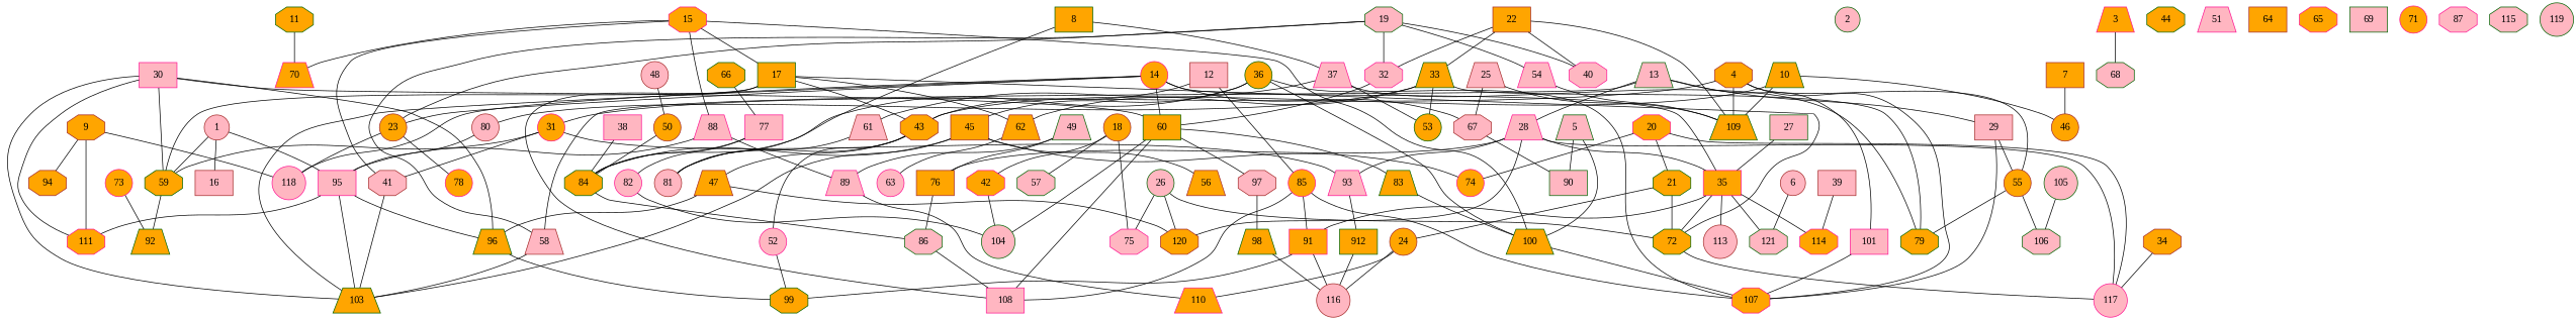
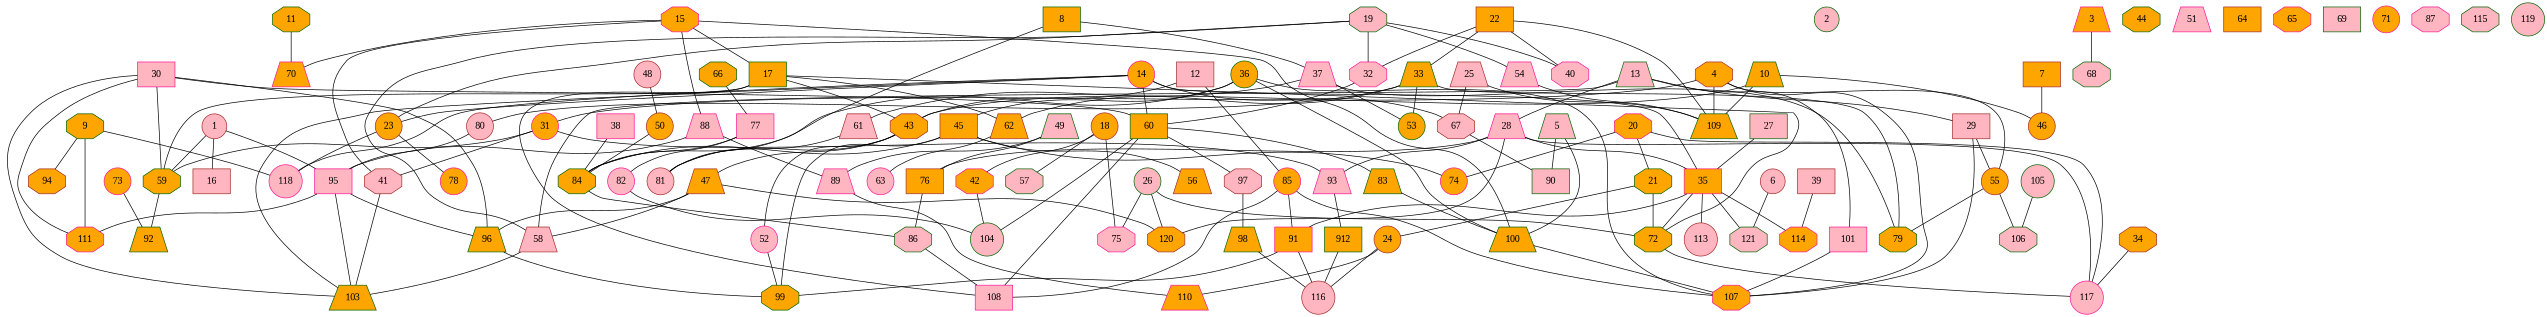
  graph {
    fontname="Liberation Serif"
    node [color=darkgreen fillcolor=orange fontname="Liberation Serif" shape=octagon style=filled]
    edge [fontname="Liberation Serif"]
    1 [color=brown fillcolor=lightpink shape=circle]
    16 [color=brown fillcolor=lightpink shape=box]
    59
    95 [color=deeppink fillcolor=lightpink shape=box]
    92 [shape=trapezium]
    111 [color=deeppink]
    103 [shape=trapezium]
    96 [shape=trapezium]
    2 [fillcolor=lightpink shape=circle]
    3 [color=deeppink shape=trapezium]
    68 [fillcolor=lightpink]
    4 [color=brown]
    31 [color=deeppink shape=circle]
    55 [color=brown shape=circle]
    107 [color=deeppink]
    109 [shape=trapezium]
    41 [color=brown fillcolor=lightpink]
    93 [color=deeppink fillcolor=lightpink shape=trapezium]
    79
    106 [fillcolor=lightpink]
    5 [fillcolor=lightpink shape=trapezium]
    90 [fillcolor=lightpink shape=box]
    100 [shape=trapezium]
    6 [color=brown fillcolor=lightpink shape=circle]
    121 [fillcolor=lightpink]
    7 [color=brown shape=box]
    46 [color=brown shape=circle]
    8 [shape=box]
    37 [color=deeppink fillcolor=lightpink shape=trapezium]
    81 [color=brown fillcolor=lightpink shape=circle]
    53 [shape=circle]
    61 [color=brown fillcolor=lightpink shape=trapezium]
    94 [color=brown]
-   9 [color=brown]
+   9
    118 [color=deeppink fillcolor=lightpink shape=circle]
    10 [shape=trapezium]
    43 [color=brown]
    47 [color=brown shape=trapezium]
    52 [color=deeppink fillcolor=lightpink shape=circle]
    70 [color=deeppink shape=trapezium]
    11
    12 [color=brown fillcolor=lightpink shape=box]
    85 [color=deeppink shape=circle]
    108 [color=deeppink fillcolor=lightpink shape=box]
    91 [color=deeppink shape=box]
    13 [fillcolor=lightpink shape=trapezium]
    28 [color=deeppink fillcolor=lightpink shape=trapezium]
    29 [color=brown fillcolor=lightpink shape=box]
    58 [color=brown fillcolor=lightpink shape=trapezium]
    101 [color=deeppink fillcolor=lightpink shape=box]
    35 [color=deeppink shape=box]
    117 [color=deeppink fillcolor=lightpink shape=circle]
    120 [color=brown]
    76 [color=brown shape=box]
    14 [color=deeppink shape=circle]
    23 [color=brown shape=circle]
    60 [shape=box]
    67 [color=brown fillcolor=lightpink]
    78 [color=deeppink shape=circle]
    72
    113 [color=brown fillcolor=lightpink shape=circle]
    114 [color=deeppink]
    104 [fillcolor=lightpink shape=circle]
    83 [shape=trapezium]
    97 [color=brown fillcolor=lightpink]
    15 [color=deeppink]
    17 [shape=box]
    88 [color=deeppink fillcolor=lightpink shape=trapezium]
    62 [color=brown shape=trapezium]
    89 [color=deeppink fillcolor=lightpink shape=trapezium]
    63 [color=deeppink fillcolor=lightpink shape=circle]
    18 [color=brown shape=circle]
    42 [color=deeppink]
    57 [fillcolor=lightpink]
    75 [color=deeppink fillcolor=lightpink]
    19 [fillcolor=lightpink]
    32 [color=deeppink fillcolor=lightpink]
    40 [color=deeppink fillcolor=lightpink]
    54 [color=deeppink fillcolor=lightpink shape=trapezium]
    20 [color=deeppink]
    21
    74 [color=deeppink shape=circle]
    24 [color=brown shape=circle]
    110 [color=deeppink shape=trapezium]
    116 [color=brown fillcolor=lightpink shape=circle]
    22 [color=brown shape=box]
    33 [shape=trapezium]
    80 [color=brown fillcolor=lightpink shape=circle]
    25 [color=brown fillcolor=lightpink shape=trapezium]
    26 [fillcolor=lightpink shape=circle]
    27 [fillcolor=lightpink shape=box]
    86 [fillcolor=lightpink]
    n93 [label=912 shape=box]
    30 [color=deeppink fillcolor=lightpink shape=box]
    99
    34 [color=brown]
    36 [shape=circle]
    45 [color=brown shape=box]
    84
    56 [color=brown shape=trapezium]
    38 [color=deeppink fillcolor=lightpink shape=box]
    39 [color=brown fillcolor=lightpink shape=box]
    44
    48 [color=brown fillcolor=lightpink shape=circle]
    50 [color=brown shape=circle]
    49 [fillcolor=lightpink shape=trapezium]
    51 [color=deeppink fillcolor=lightpink shape=trapezium]
    98 [shape=trapezium]
    64 [color=brown shape=box]
    65 [color=deeppink]
    77 [color=deeppink fillcolor=lightpink shape=box]
    66
    82 [color=deeppink fillcolor=lightpink shape=circle]
    69 [fillcolor=lightpink shape=box]
    71 [color=deeppink shape=circle]
    73 [color=deeppink shape=circle]
    87 [color=deeppink fillcolor=lightpink]
    105 [fillcolor=lightpink shape=circle]
    115 [fillcolor=lightpink]
    119 [fillcolor=lightpink shape=circle]
    1 -- 16
    1 -- 59
    1 -- 95
    59 -- 92
    95 -- 111
    95 -- 103
    95 -- 96
    96 -- 99
    3 -- 68
    4 -- 31
    4 -- 55
    4 -- 107
    4 -- 109
    31 -- 59
    31 -- 41
    31 -- 93
    55 -- 79
    55 -- 106
    41 -- 103
    93 -- n93
    5 -- 90
    5 -- 100
    100 -- 107
    6 -- 121
    7 -- 46
    8 -- 37
    8 -- 81
    37 -- 79
    37 -- 53
    37 -- 61
    61 -- 81
    9 -- 111
    9 -- 94
    9 -- 118
    10 -- 109
    10 -- 46
    10 -- 43
    43 -- 81
    43 -- 47
    43 -- 52
    47 -- 96
+   47 -- 58
    47 -- 120
    52 -- 99
    11 -- 70
    12 -- 43
    12 -- 85
    85 -- 107
    85 -- 108
    85 -- 91
    91 -- 116
    91 -- 99
    13 -- 28
    13 -- 29
    13 -- 58
    13 -- 101
    28 -- 93
    28 -- 35
    28 -- 117
    28 -- 120
    28 -- 76
    29 -- 55
    29 -- 107
    58 -- 103
    101 -- 107
    35 -- 121
    35 -- 91
    35 -- 72
    35 -- 113
    35 -- 114
    76 -- 86
    14 -- 103
    14 -- 118
    14 -- 35
    14 -- 23
    14 -- 60
    14 -- 67
    23 -- 118
    23 -- 78
    60 -- 108
    60 -- 104
    60 -- 83
    60 -- 97
    67 -- 90
    72 -- 117
    83 -- 100
    97 -- 98
    15 -- 41
    15 -- 100
    15 -- 70
    15 -- 17
    15 -- 88
    17 -- 59
    17 -- 43
    17 -- 108
    17 -- 72
    17 -- 62
    88 -- 95
    88 -- 89
    62 -- 63
    89 -- 110
    18 -- 42
    18 -- 57
    18 -- 75
    42 -- 104
    19 -- 58
    19 -- 23
    19 -- 32
    19 -- 40
    19 -- 54
    32 -- 60
    54 -- 109
    20 -- 117
    20 -- 21
    20 -- 74
    21 -- 72
    21 -- 24
    24 -- 110
    24 -- 116
    22 -- 109
    22 -- 32
    22 -- 40
    22 -- 33
    33 -- 79
    33 -- 53
    33 -- 62
    33 -- 80
    80 -- 95
    25 -- 109
    25 -- 67
    26 -- 120
    26 -- 72
    26 -- 75
    27 -- 35
    86 -- 108
    n93 -- 116
    30 -- 59
    30 -- 111
    30 -- 103
    30 -- 96
    30 -- 60
    34 -- 117
    36 -- 107
    36 -- 100
    36 -- 45
    36 -- 84
-   45 -- 103
+   45 -- 99
    45 -- 74
    45 -- 84
    45 -- 56
    84 -- 86
    38 -- 84
    39 -- 114
    48 -- 50
    50 -- 84
    49 -- 76
    49 -- 89
    98 -- 116
    77 -- 84
    77 -- 82
    66 -- 77
    82 -- 104
    73 -- 92
    105 -- 106
  }
